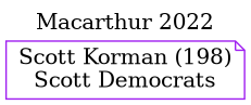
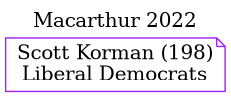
  digraph {
    label="Macarthur 2022"
    labelloc=t
    mclimit=10
-   n1 [label="Scott Korman (198)\nScott Democrats" shape=note color=purple]
+   n1 [label="Scott Korman (198)\nLiberal Democrats" shape=note color=purple]
  }
